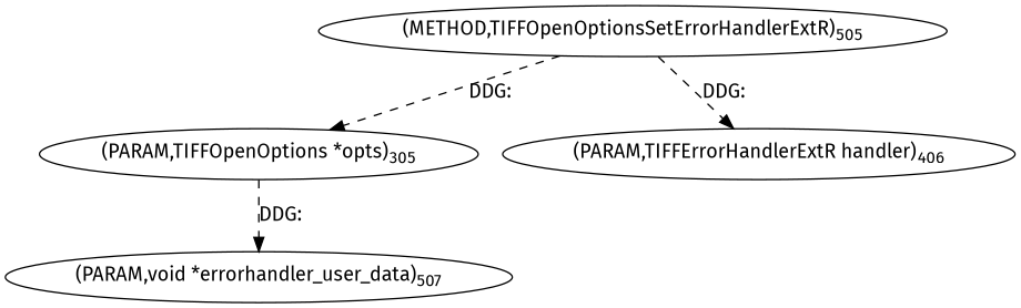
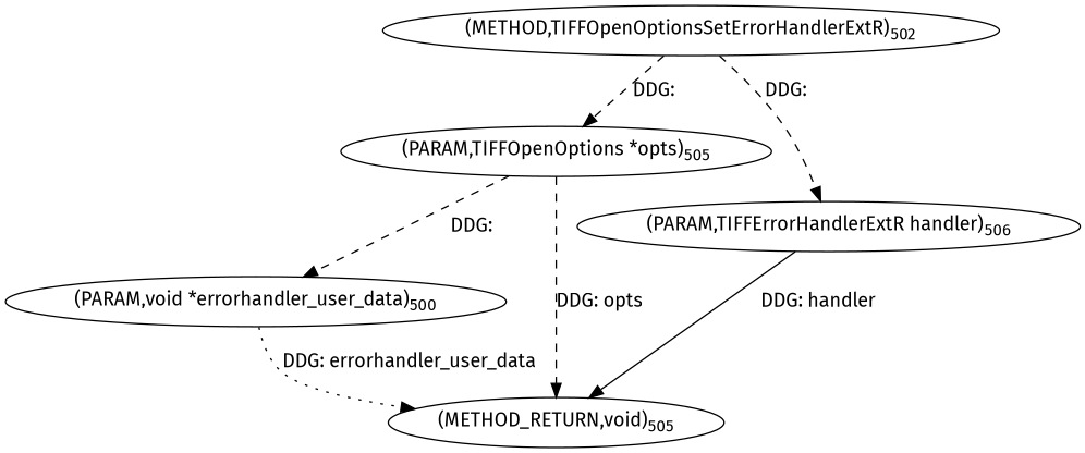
  digraph {
    fontname="Fira Sans"
    node [fontname="Fira Sans"]
    edge [fontname="Fira Sans" style=dashed]
-   n1 [label=<(METHOD,TIFFOpenOptionsSetErrorHandlerExtR)<SUB>505</SUB>>]
-   n2 [label=<(PARAM,TIFFOpenOptions *opts)<SUB>305</SUB>>]
-   n3 [label=<(PARAM,TIFFErrorHandlerExtR handler)<SUB>406</SUB>>]
-   n4 [label=<(PARAM,void *errorhandler_user_data)<SUB>507</SUB>>]
+   n1 [label=<(METHOD,TIFFOpenOptionsSetErrorHandlerExtR)<SUB>502</SUB>>]
+   n2 [label=<(PARAM,TIFFOpenOptions *opts)<SUB>505</SUB>>]
+   n3 [label=<(PARAM,TIFFErrorHandlerExtR handler)<SUB>506</SUB>>]
+   n4 [label=<(PARAM,void *errorhandler_user_data)<SUB>500</SUB>>]
+   n5 [label=<(METHOD_RETURN,void)<SUB>505</SUB>>]
    n1 -> n2 [label="DDG: "]
    n1 -> n3 [label="DDG: "]
    n2 -> n4 [label="DDG: "]
+   n2 -> n5 [label="DDG: opts"]
+   n3 -> n5 [label="DDG: handler" style=solid]
+   n4 -> n5 [label="DDG: errorhandler_user_data" style=dotted]
  }
